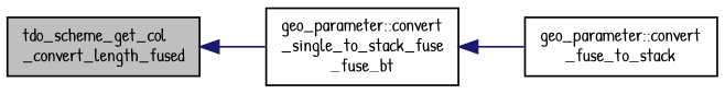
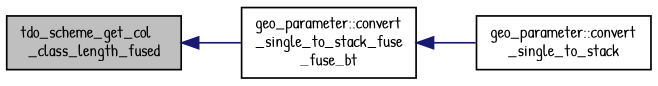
  digraph {
    fontname="Patrick Hand"
    rankdir=LR
    node [color=black fillcolor=white fontname="Patrick Hand" fontsize=10 shape=record style=filled]
    edge [color=midnightblue dir=back fontname="Patrick Hand" fontsize=10 labelfontname=Helvetica labelfontsize=10 style=solid]
-   n1 [fillcolor=grey75 fontcolor=black height=0.2 label="tdo_scheme_get_col\l_convert_length_fused" width=0.4]
+   n1 [fillcolor=grey75 fontcolor=black height=0.2 label="tdo_scheme_get_col\l_class_length_fused" width=0.4]
    n2 [height=0.2 label="geo_parameter::convert\l_single_to_stack_fuse\l_fuse_bt" width=0.4]
-   n3 [height=0.2 label="geo_parameter::convert\l_fuse_to_stack" width=0.4]
+   n3 [height=0.2 label="geo_parameter::convert\l_single_to_stack" width=0.4]
    n1 -> n2
    n2 -> n3
  }
